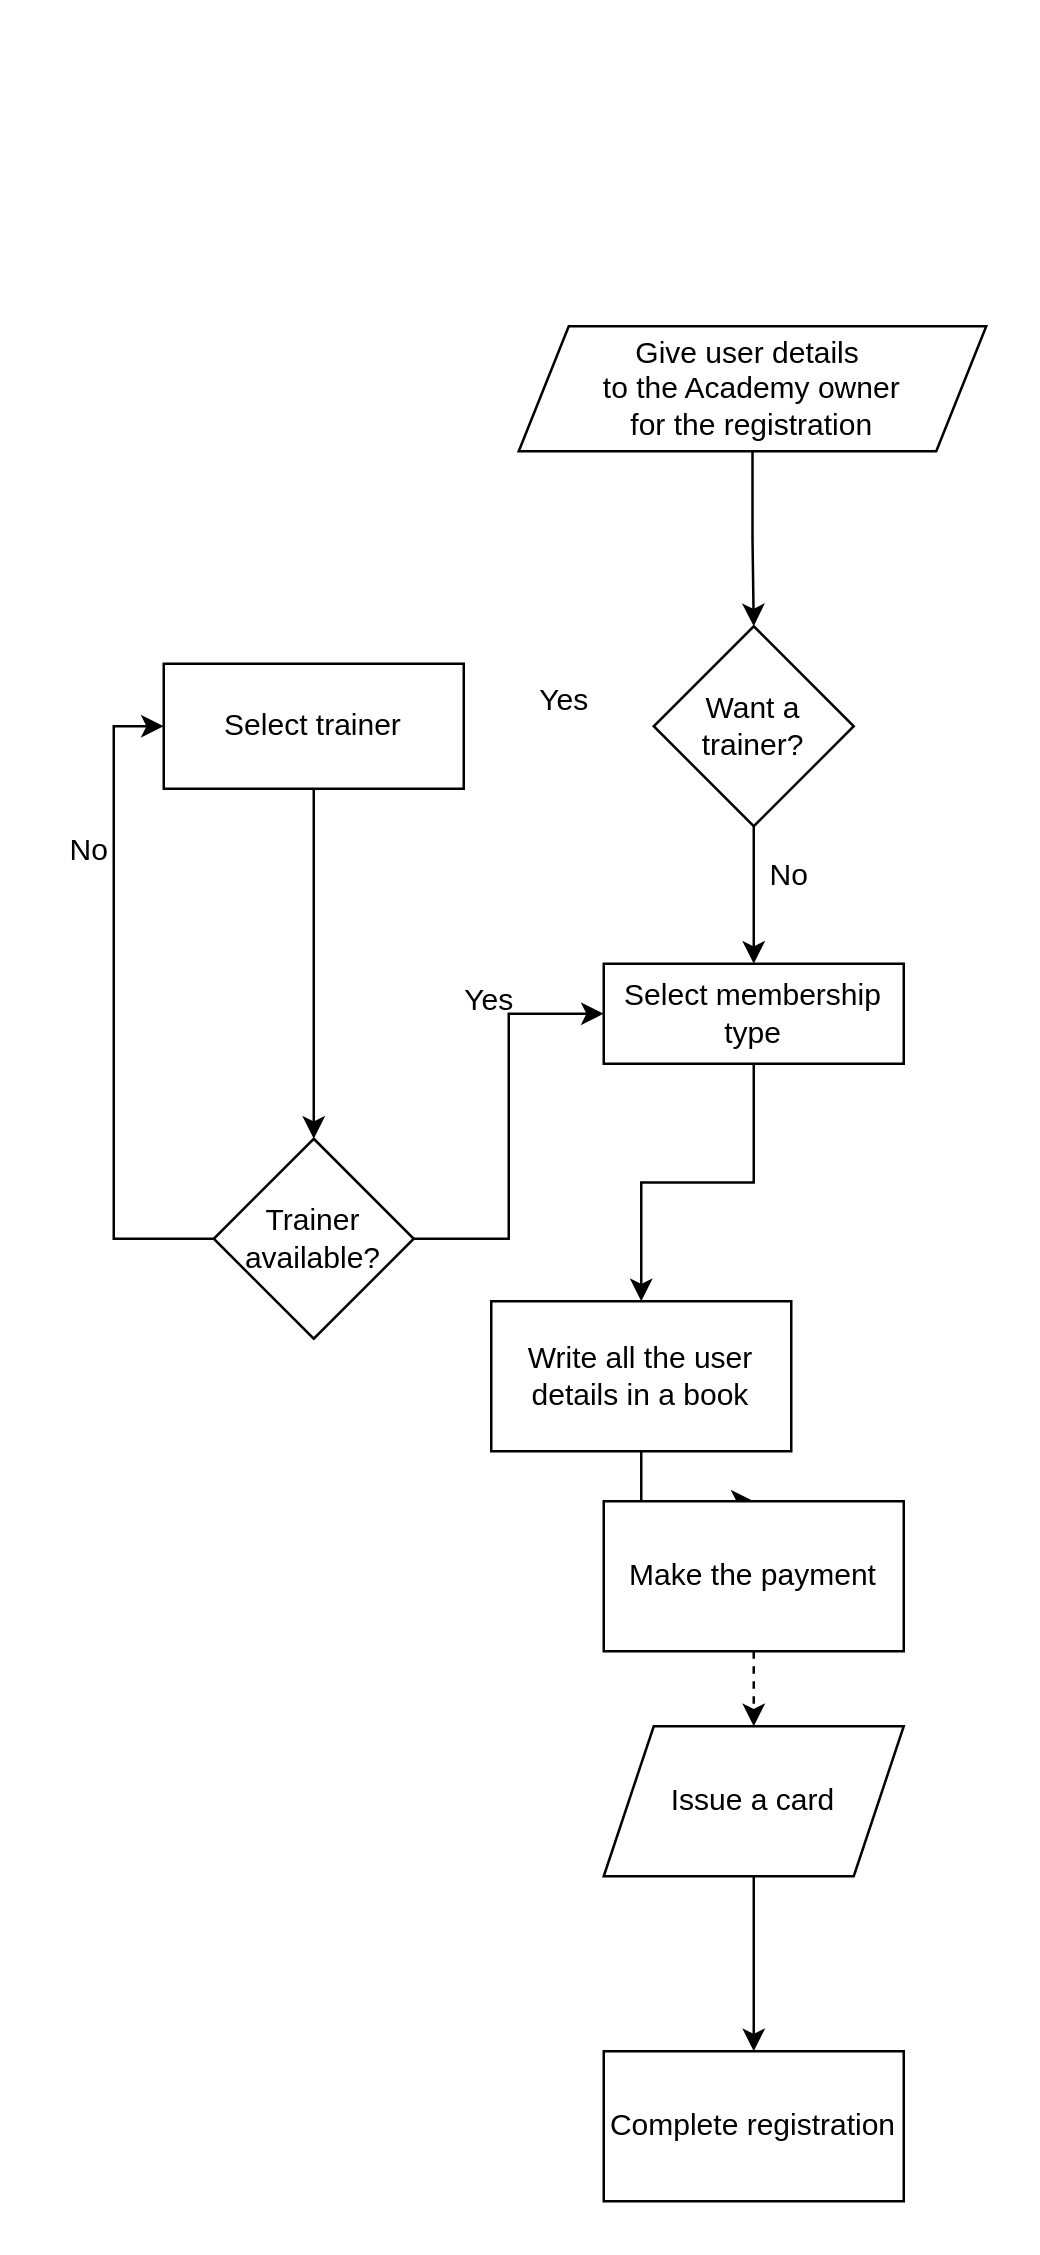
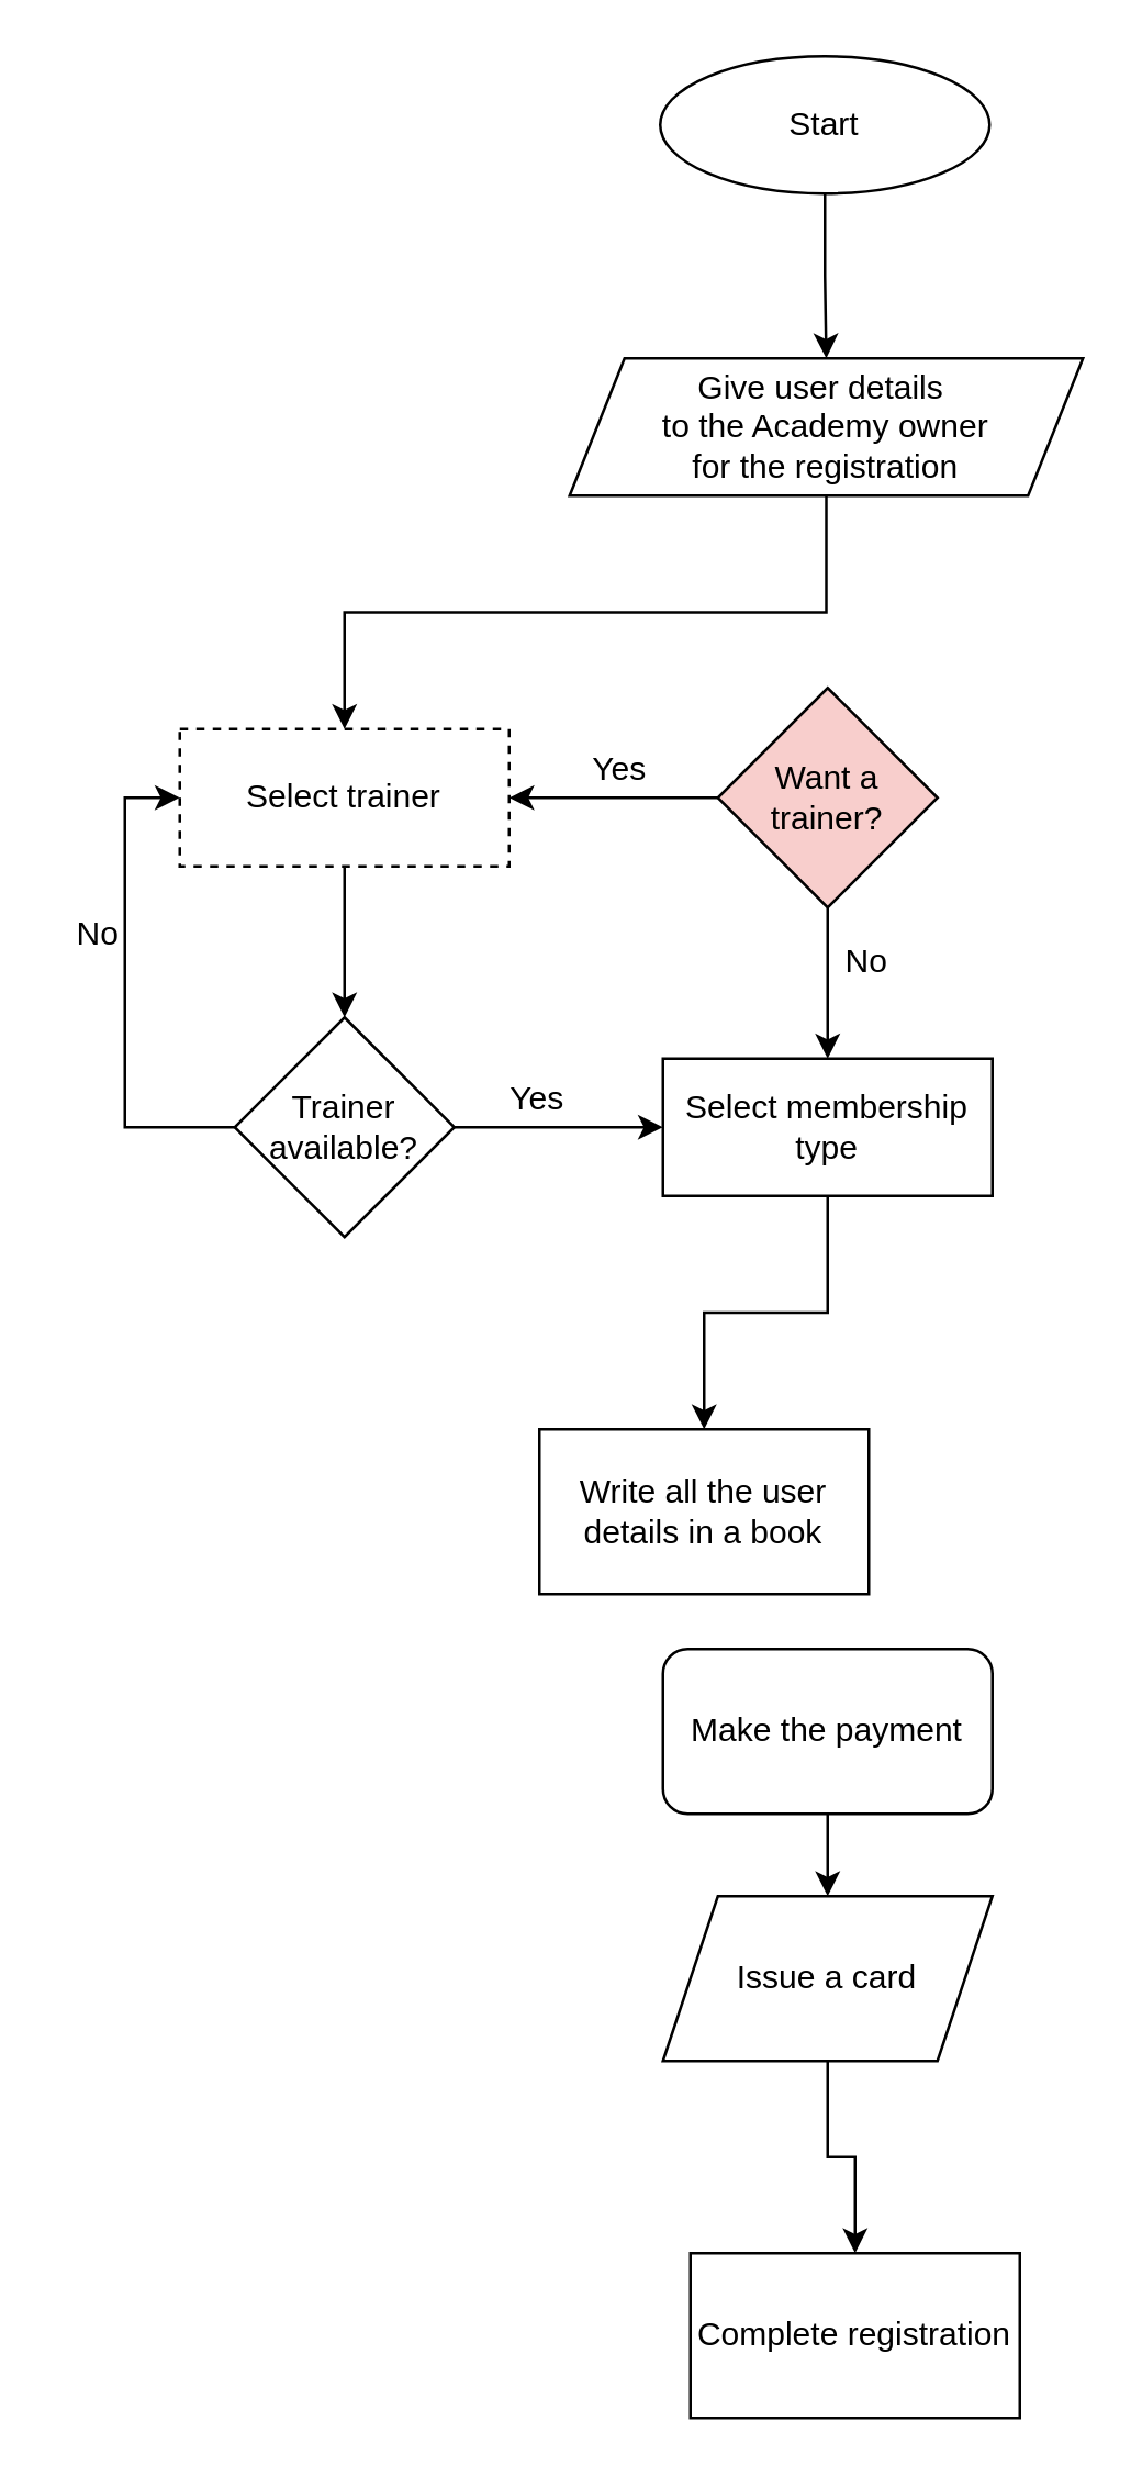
  <mxCell id="0" />
  <mxCell id="1" parent="0" />
- <mxCell id="4" style="edgeStyle=orthogonalEdgeStyle;rounded=0;orthogonalLoop=1;jettySize=auto;html=1;exitX=0.5;exitY=1;exitDx=0;exitDy=0;entryX=0.5;entryY=0;entryDx=0;entryDy=0;fontSize=12;" parent="1" source="5" target="8" edge="1"><mxGeometry relative="1" as="geometry" /></mxCell>
+ <mxCell id="2" style="edgeStyle=orthogonalEdgeStyle;rounded=0;orthogonalLoop=1;jettySize=auto;html=1;exitX=0.5;exitY=1;exitDx=0;exitDy=0;entryX=0.5;entryY=0;entryDx=0;entryDy=0;fontSize=12;" parent="1" source="3" target="5" edge="1"><mxGeometry relative="1" as="geometry" /></mxCell>
+ <mxCell id="3" value="Start" style="ellipse;whiteSpace=wrap;html=1;fontSize=12;" parent="1" vertex="1"><mxGeometry x="240" y="20" width="120" height="50" as="geometry" /></mxCell>
+ <mxCell id="4" style="edgeStyle=orthogonalEdgeStyle;rounded=0;orthogonalLoop=1;jettySize=auto;html=1;exitX=0.5;exitY=1;exitDx=0;exitDy=0;fontSize=12;" parent="1" source="5" target="10" edge="1"><mxGeometry relative="1" as="geometry" /></mxCell>
  <mxCell id="5" value="Give user details&amp;nbsp;&lt;br style=&quot;font-size: 12px;&quot;&gt;to the Academy owner&lt;br style=&quot;font-size: 12px;&quot;&gt;for the registration" style="shape=parallelogram;perimeter=parallelogramPerimeter;whiteSpace=wrap;html=1;fixedSize=1;fontSize=12;" parent="1" vertex="1"><mxGeometry x="207" y="130" width="187" height="50" as="geometry" /></mxCell>
+ <mxCell id="6" style="edgeStyle=orthogonalEdgeStyle;rounded=0;orthogonalLoop=1;jettySize=auto;html=1;exitX=0;exitY=0.5;exitDx=0;exitDy=0;entryX=1;entryY=0.5;entryDx=0;entryDy=0;fontSize=12;" parent="1" source="8" target="10" edge="1"><mxGeometry relative="1" as="geometry" /></mxCell>
  <mxCell id="7" style="edgeStyle=orthogonalEdgeStyle;rounded=0;orthogonalLoop=1;jettySize=auto;html=1;exitX=0.5;exitY=1;exitDx=0;exitDy=0;entryX=0.5;entryY=0;entryDx=0;entryDy=0;fontSize=12;" parent="1" source="8" target="17" edge="1"><mxGeometry relative="1" as="geometry" /></mxCell>
- <mxCell id="8" value="Want a trainer?" style="rhombus;whiteSpace=wrap;html=1;fontSize=12;" parent="1" vertex="1"><mxGeometry x="261" y="250" width="80" height="80" as="geometry" /></mxCell>
+ <mxCell id="8" value="Want a trainer?" style="rhombus;whiteSpace=wrap;html=1;fontSize=12;fillColor=#f8cecc;" parent="1" vertex="1"><mxGeometry x="261" y="250" width="80" height="80" as="geometry" /></mxCell>
  <mxCell id="9" style="edgeStyle=orthogonalEdgeStyle;rounded=0;orthogonalLoop=1;jettySize=auto;html=1;exitX=0.5;exitY=1;exitDx=0;exitDy=0;entryX=0.5;entryY=0;entryDx=0;entryDy=0;fontSize=12;" parent="1" source="10" target="13" edge="1"><mxGeometry relative="1" as="geometry" /></mxCell>
- <mxCell id="10" value="Select trainer" style="rounded=0;whiteSpace=wrap;html=1;fontSize=12;" parent="1" vertex="1"><mxGeometry x="65" y="265" width="120" height="50" as="geometry" /></mxCell>
+ <mxCell id="10" value="Select trainer" style="rounded=0;whiteSpace=wrap;html=1;fontSize=12;dashed=1;" parent="1" vertex="1"><mxGeometry x="65" y="265" width="120" height="50" as="geometry" /></mxCell>
  <mxCell id="11" style="edgeStyle=orthogonalEdgeStyle;rounded=0;orthogonalLoop=1;jettySize=auto;html=1;exitX=0;exitY=0.5;exitDx=0;exitDy=0;entryX=0;entryY=0.5;entryDx=0;entryDy=0;fontSize=12;" parent="1" source="13" target="10" edge="1"><mxGeometry relative="1" as="geometry" /></mxCell>
  <mxCell id="12" style="edgeStyle=orthogonalEdgeStyle;rounded=0;orthogonalLoop=1;jettySize=auto;html=1;exitX=1;exitY=0.5;exitDx=0;exitDy=0;entryX=0;entryY=0.5;entryDx=0;entryDy=0;fontSize=12;" parent="1" source="13" target="17" edge="1"><mxGeometry relative="1" as="geometry" /></mxCell>
- <mxCell id="13" value="Trainer available?" style="rhombus;whiteSpace=wrap;html=1;fontSize=12;" parent="1" vertex="1"><mxGeometry x="85" y="455" width="80" height="80" as="geometry" /></mxCell>
+ <mxCell id="13" value="Trainer available?" style="rhombus;whiteSpace=wrap;html=1;fontSize=12;" parent="1" vertex="1"><mxGeometry x="85" y="370" width="80" height="80" as="geometry" /></mxCell>
  <mxCell id="14" value="No" style="text;html=1;align=center;verticalAlign=middle;resizable=0;points=[];autosize=1;strokeColor=none;fontSize=12;" parent="1" vertex="1"><mxGeometry x="20" y="330" width="30" height="20" as="geometry" /></mxCell>
  <mxCell id="15" value="Yes" style="text;html=1;align=center;verticalAlign=middle;resizable=0;points=[];autosize=1;strokeColor=none;fontSize=12;" parent="1" vertex="1"><mxGeometry x="210" y="270" width="30" height="20" as="geometry" /></mxCell>
  <mxCell id="16" style="edgeStyle=orthogonalEdgeStyle;rounded=0;orthogonalLoop=1;jettySize=auto;html=1;exitX=0.5;exitY=1;exitDx=0;exitDy=0;fontSize=12;" parent="1" source="17" target="21" edge="1"><mxGeometry relative="1" as="geometry" /></mxCell>
- <mxCell id="17" value="Select membership type" style="rounded=0;whiteSpace=wrap;html=1;fontSize=12;" parent="1" vertex="1"><mxGeometry x="241" y="385" width="120" height="40" as="geometry" /></mxCell>
+ <mxCell id="17" value="Select membership type" style="rounded=0;whiteSpace=wrap;html=1;fontSize=12;" parent="1" vertex="1"><mxGeometry x="241" y="385" width="120" height="50" as="geometry" /></mxCell>
  <mxCell id="18" value="Yes" style="text;html=1;align=center;verticalAlign=middle;resizable=0;points=[];autosize=1;strokeColor=none;fontSize=12;" parent="1" vertex="1"><mxGeometry x="180" y="390" width="30" height="20" as="geometry" /></mxCell>
  <mxCell id="19" value="No" style="text;html=1;align=center;verticalAlign=middle;resizable=0;points=[];autosize=1;strokeColor=none;fontSize=12;" parent="1" vertex="1"><mxGeometry x="300" y="340" width="30" height="20" as="geometry" /></mxCell>
- <mxCell id="20" style="edgeStyle=orthogonalEdgeStyle;rounded=0;orthogonalLoop=1;jettySize=auto;html=1;exitX=0.5;exitY=1;exitDx=0;exitDy=0;entryX=0.5;entryY=0;entryDx=0;entryDy=0;fontSize=12;" parent="1" source="21" target="26" edge="1"><mxGeometry relative="1" as="geometry" /></mxCell>
  <mxCell id="21" value="Write all the user details in a book" style="rounded=0;whiteSpace=wrap;html=1;fontSize=12;" parent="1" vertex="1"><mxGeometry x="196" y="520" width="120" height="60" as="geometry" /></mxCell>
  <mxCell id="22" style="edgeStyle=orthogonalEdgeStyle;rounded=0;orthogonalLoop=1;jettySize=auto;html=1;exitX=0.5;exitY=1;exitDx=0;exitDy=0;entryX=0.5;entryY=0;entryDx=0;entryDy=0;fontSize=12;" parent="1" source="23" target="24" edge="1"><mxGeometry relative="1" as="geometry" /></mxCell>
  <mxCell id="23" value="Issue a card" style="shape=parallelogram;perimeter=parallelogramPerimeter;whiteSpace=wrap;html=1;fixedSize=1;fontSize=12;" parent="1" vertex="1"><mxGeometry x="241" y="690" width="120" height="60" as="geometry" /></mxCell>
- <mxCell id="24" value="Complete registration" style="rounded=0;whiteSpace=wrap;html=1;fontSize=12;" parent="1" vertex="1"><mxGeometry x="241" y="820" width="120" height="60" as="geometry" /></mxCell>
- <mxCell id="25" style="edgeStyle=orthogonalEdgeStyle;rounded=0;orthogonalLoop=1;jettySize=auto;html=1;exitX=0.5;exitY=1;exitDx=0;exitDy=0;entryX=0.5;entryY=0;entryDx=0;entryDy=0;fontSize=12;dashed=1;" parent="1" source="26" target="23" edge="1"><mxGeometry relative="1" as="geometry" /></mxCell>
- <mxCell id="26" value="Make the payment" style="rounded=0;whiteSpace=wrap;html=1;fontSize=12;" parent="1" vertex="1"><mxGeometry x="241" y="600" width="120" height="60" as="geometry" /></mxCell>
+ <mxCell id="24" value="Complete registration" style="rounded=0;whiteSpace=wrap;html=1;fontSize=12;" parent="1" vertex="1"><mxGeometry x="251" y="820" width="120" height="60" as="geometry" /></mxCell>
+ <mxCell id="25" style="edgeStyle=orthogonalEdgeStyle;rounded=0;orthogonalLoop=1;jettySize=auto;html=1;exitX=0.5;exitY=1;exitDx=0;exitDy=0;entryX=0.5;entryY=0;entryDx=0;entryDy=0;fontSize=12;" parent="1" source="26" target="23" edge="1"><mxGeometry relative="1" as="geometry" /></mxCell>
+ <mxCell id="26" value="Make the payment" style="whiteSpace=wrap;html=1;fontSize=12;rounded=1;" parent="1" vertex="1"><mxGeometry x="241" y="600" width="120" height="60" as="geometry" /></mxCell>
